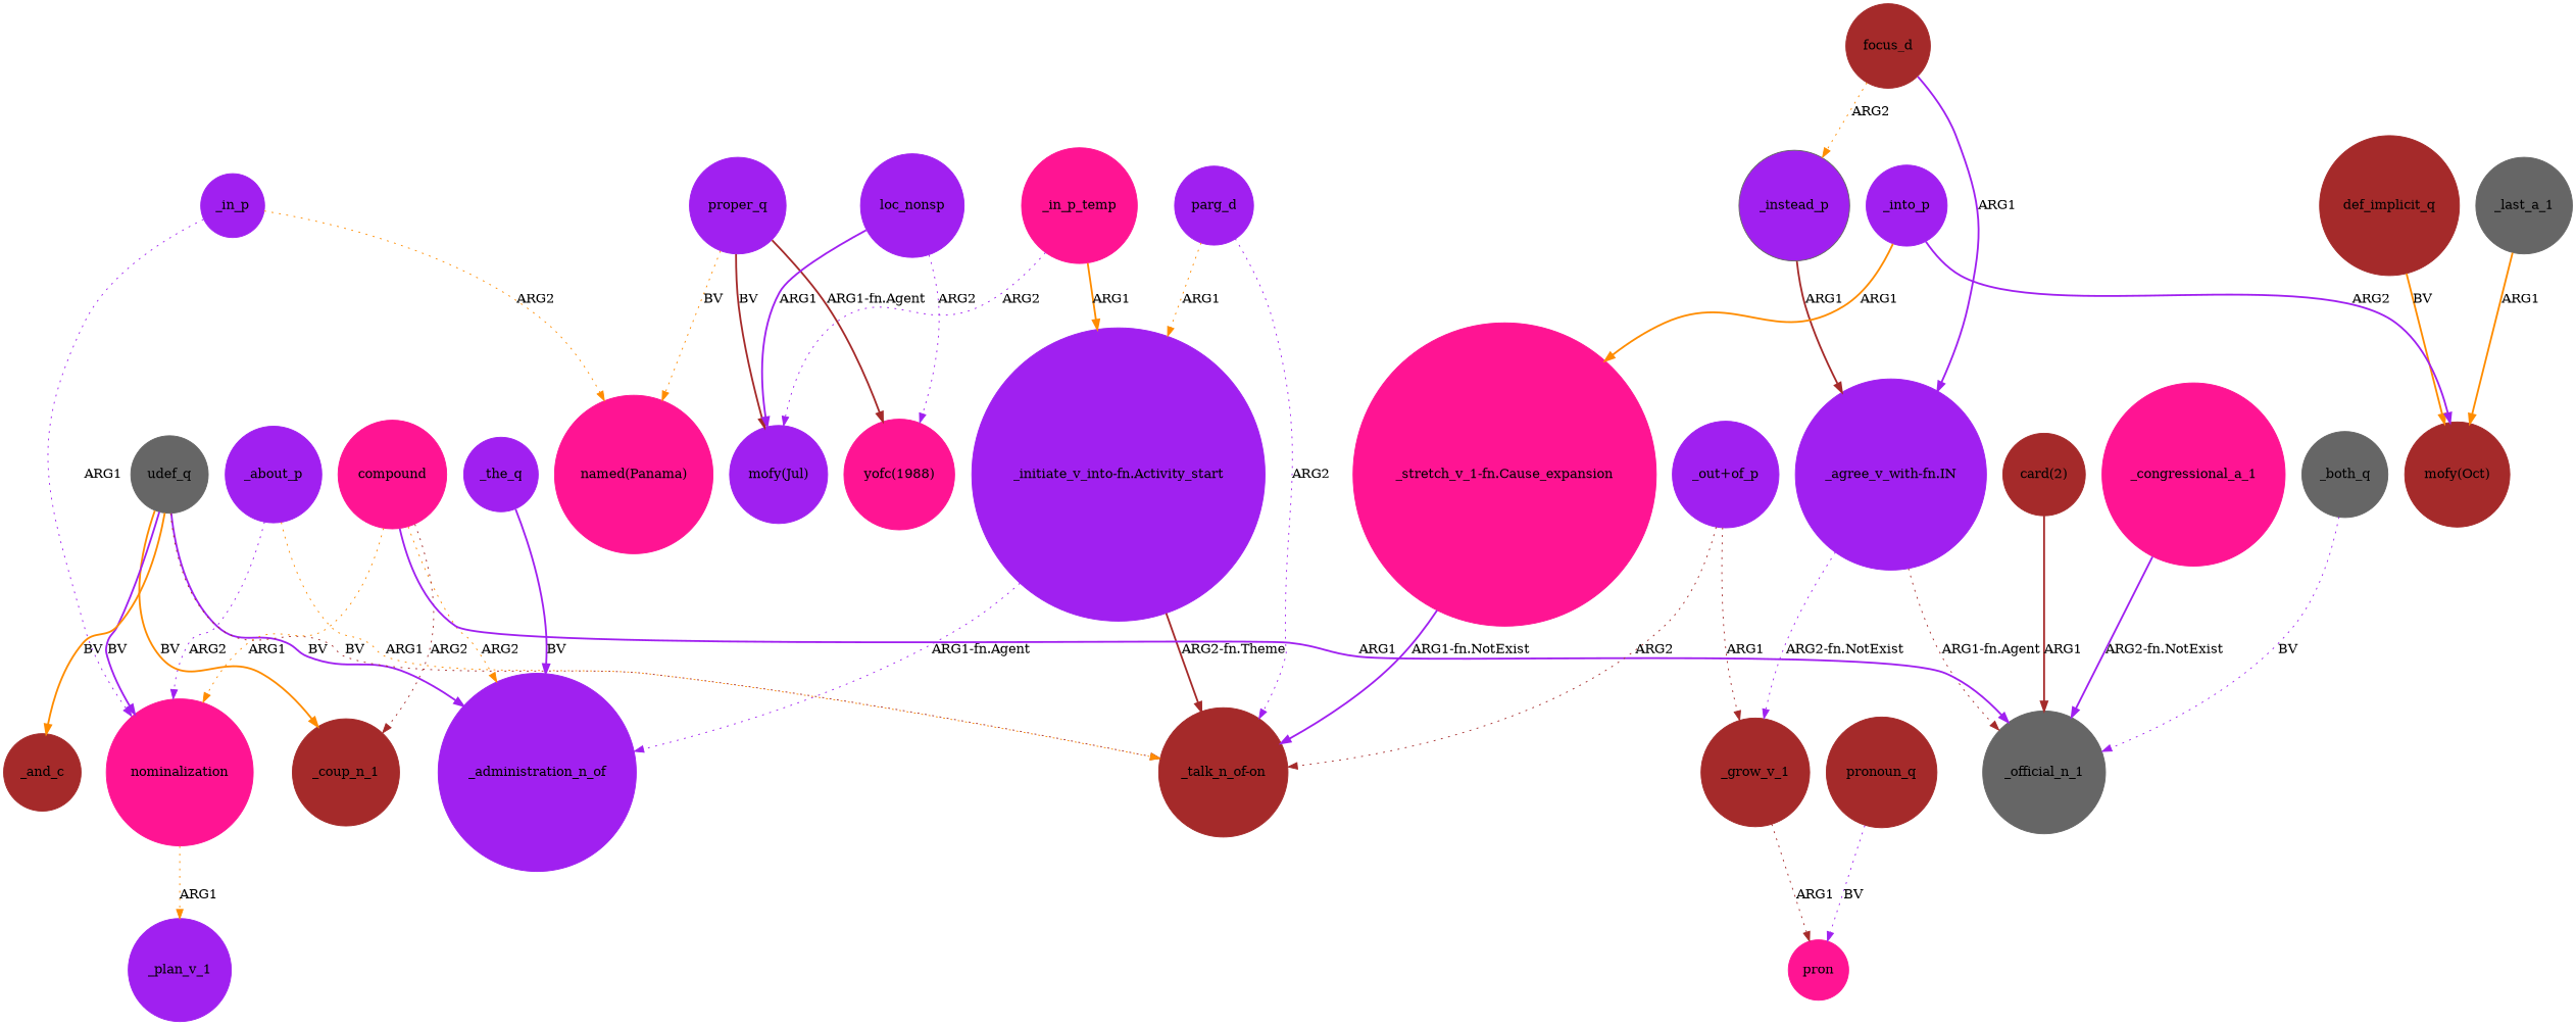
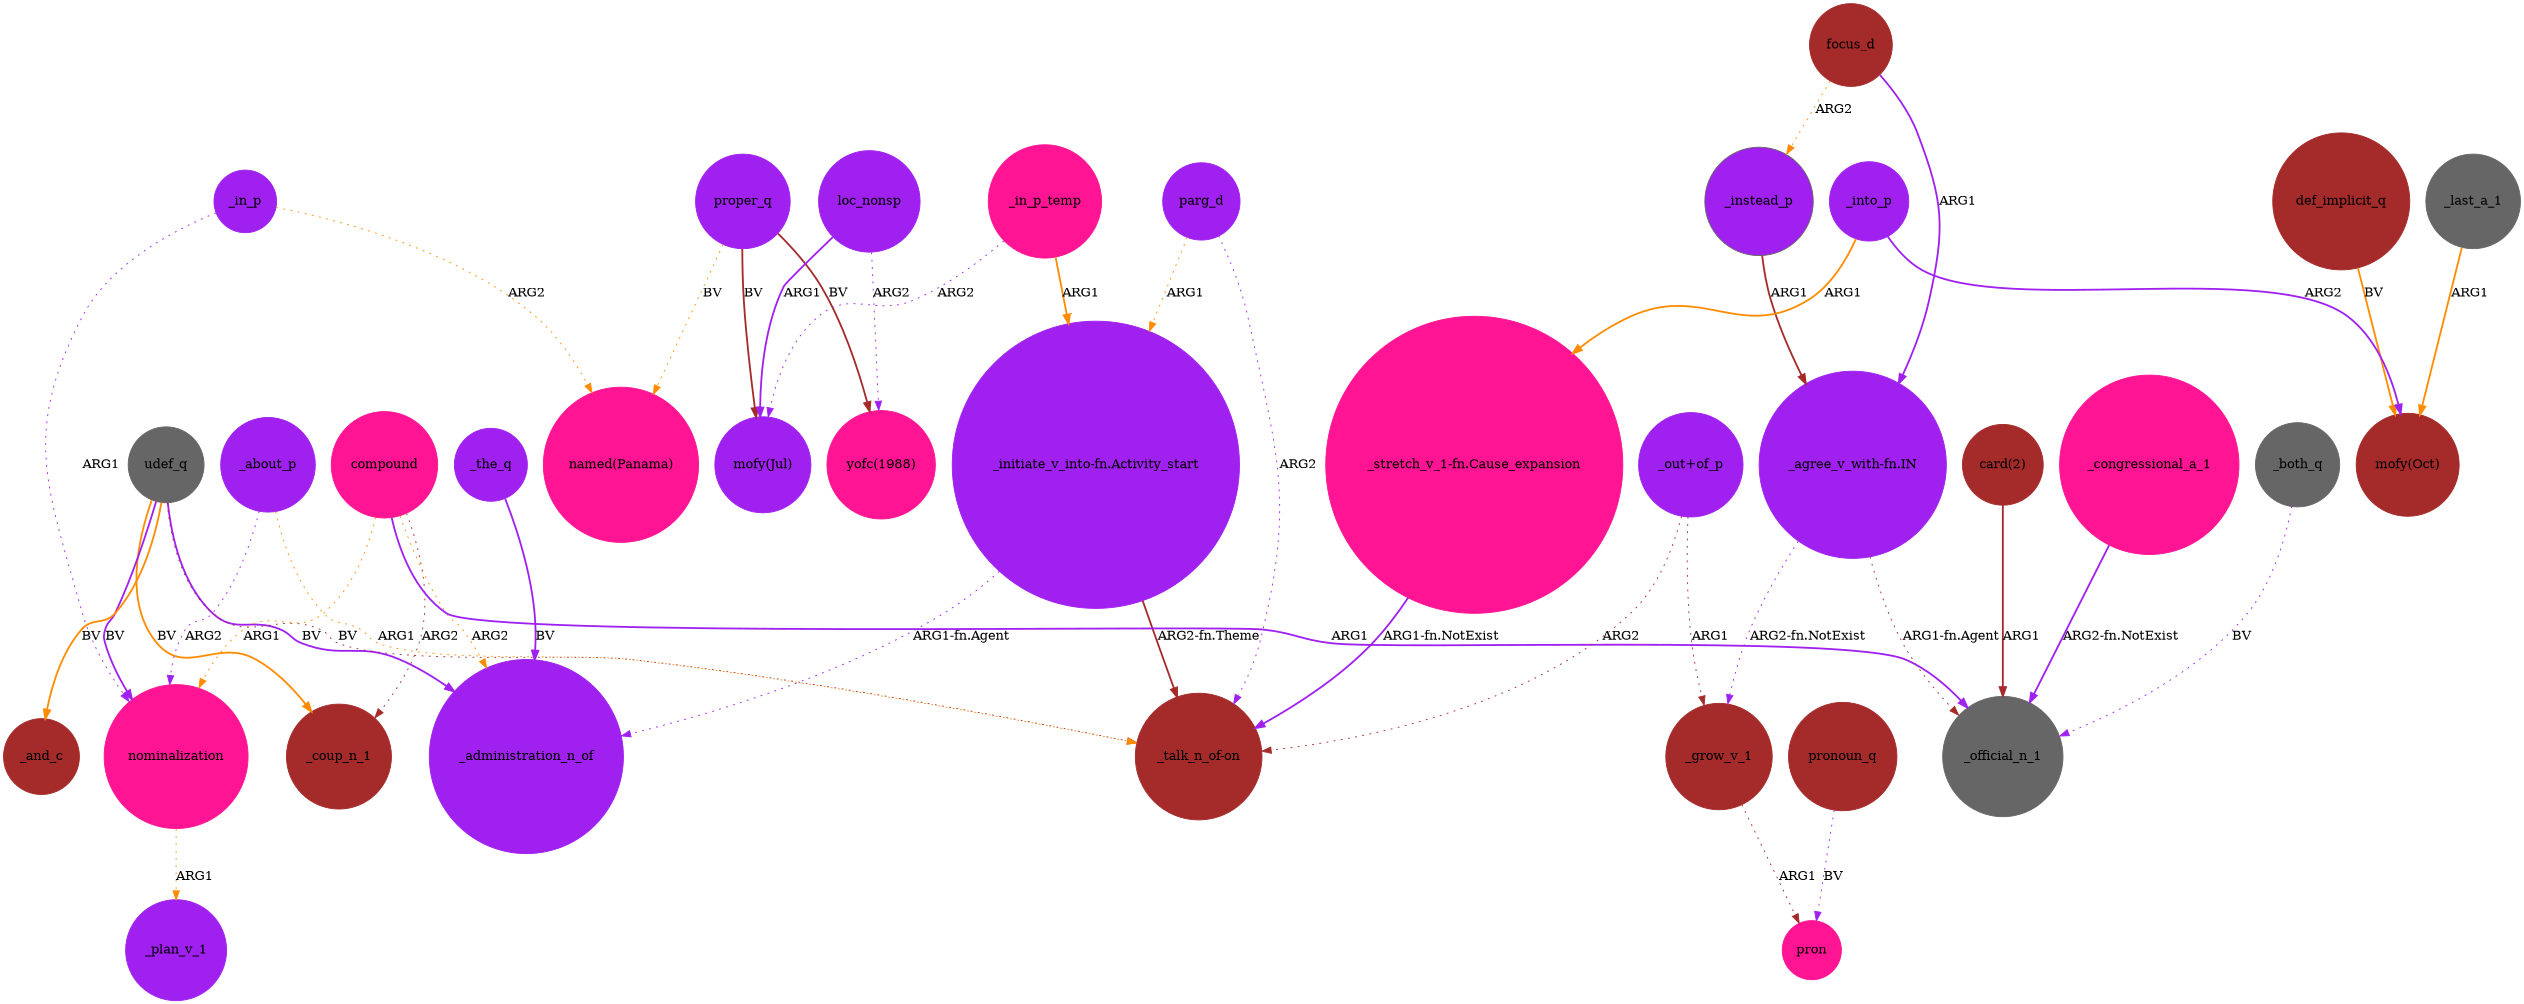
  digraph {
    node [color=purple shape=circle style=filled]
    edge [color=purple style=dotted]
    udef_q [color=gray40]
    _administration_n_of
    "_talk_n_of-on" [color=brown]
    _coup_n_1 [color=brown]
    nominalization [color=deeppink]
    _and_c [color=brown]
    _plan_v_1
    _instead_p [color=gray40 fillcolor=purple]
    "_agree_v_with-fn.IN"
    _grow_v_1 [color=brown]
    _official_n_1 [color=gray40]
    pron [color=deeppink]
    parg_d
    "_initiate_v_into-fn.Activity_start"
    proper_q
    "mofy(Jul)"
    "named(Panama)" [color=deeppink]
    "yofc(1988)" [color=deeppink]
    compound [color=deeppink]
    def_implicit_q [color=brown]
    "mofy(Oct)" [color=brown]
    _about_p
    _in_p_temp [color=deeppink]
    "_out+of_p"
    "_stretch_v_1-fn.Cause_expansion" [color=deeppink]
    _into_p
    _in_p
    pronoun_q [color=brown]
    _last_a_1 [color=gray40]
    _both_q [color=gray40]
    "card(2)" [color=brown]
    _congressional_a_1 [color=deeppink]
    loc_nonsp
    focus_d [color=brown]
    _the_q
    udef_q -> _administration_n_of [label=BV style=bold]
    udef_q -> "_talk_n_of-on" [color=brown label=BV]
    udef_q -> _coup_n_1 [color=darkorange label=BV style=bold]
    udef_q -> nominalization [label=BV style=bold]
    udef_q -> _and_c [color=darkorange label=BV style=bold]
    nominalization -> _plan_v_1 [color=darkorange label=ARG1]
    _instead_p -> "_agree_v_with-fn.IN" [color=brown label=ARG1 style=bold]
    "_agree_v_with-fn.IN" -> _grow_v_1 [label="ARG2-fn.NotExist"]
    "_agree_v_with-fn.IN" -> _official_n_1 [color=brown label="ARG1-fn.Agent"]
    _grow_v_1 -> pron [color=brown label=ARG1]
    parg_d -> "_talk_n_of-on" [label=ARG2]
    parg_d -> "_initiate_v_into-fn.Activity_start" [color=darkorange label=ARG1]
    "_initiate_v_into-fn.Activity_start" -> _administration_n_of [label="ARG1-fn.Agent"]
    "_initiate_v_into-fn.Activity_start" -> "_talk_n_of-on" [color=brown label="ARG2-fn.Theme" style=bold]
    proper_q -> "mofy(Jul)" [color=brown label=BV style=bold]
    proper_q -> "named(Panama)" [color=darkorange label=BV]
-   proper_q -> "yofc(1988)" [color=brown label="ARG1-fn.Agent" style=bold]
+   proper_q -> "yofc(1988)" [color=brown label=BV style=bold]
    compound -> _administration_n_of [color=darkorange label=ARG2]
    compound -> _coup_n_1 [color=brown label=ARG2]
    compound -> nominalization [color=darkorange label=ARG1]
    compound -> _official_n_1 [label=ARG1 style=bold]
    def_implicit_q -> "mofy(Oct)" [color=darkorange label=BV style=bold]
    _about_p -> "_talk_n_of-on" [color=darkorange label=ARG1]
    _about_p -> nominalization [label=ARG2]
    _in_p_temp -> "_initiate_v_into-fn.Activity_start" [color=darkorange label=ARG1 style=bold]
    _in_p_temp -> "mofy(Jul)" [label=ARG2]
    "_out+of_p" -> "_talk_n_of-on" [color=brown label=ARG2]
    "_out+of_p" -> _grow_v_1 [color=brown label=ARG1]
    "_stretch_v_1-fn.Cause_expansion" -> "_talk_n_of-on" [label="ARG1-fn.NotExist" style=bold]
    _into_p -> "mofy(Oct)" [label=ARG2 style=bold]
    _into_p -> "_stretch_v_1-fn.Cause_expansion" [color=darkorange label=ARG1 style=bold]
    _in_p -> nominalization [label=ARG1]
    _in_p -> "named(Panama)" [color=darkorange label=ARG2]
    pronoun_q -> pron [label=BV]
    _last_a_1 -> "mofy(Oct)" [color=darkorange label=ARG1 style=bold]
    _both_q -> _official_n_1 [label=BV]
    "card(2)" -> _official_n_1 [color=brown label=ARG1 style=bold]
    _congressional_a_1 -> _official_n_1 [label="ARG2-fn.NotExist" style=bold]
    loc_nonsp -> "mofy(Jul)" [label=ARG1 style=bold]
    loc_nonsp -> "yofc(1988)" [label=ARG2]
    focus_d -> _instead_p [color=darkorange label=ARG2]
    focus_d -> "_agree_v_with-fn.IN" [label=ARG1 style=bold]
    _the_q -> _administration_n_of [label=BV style=bold]
  }
